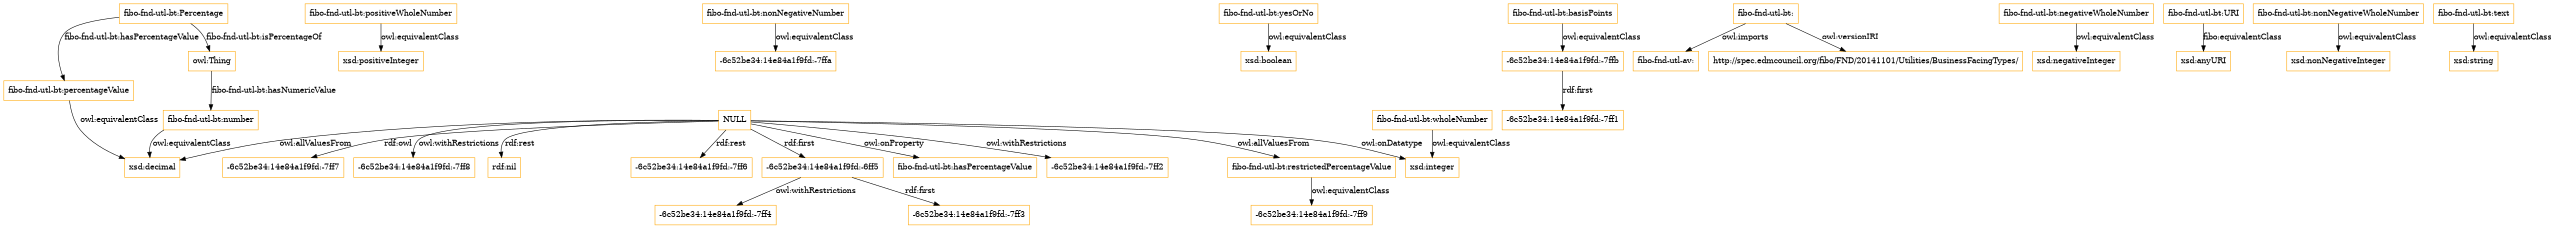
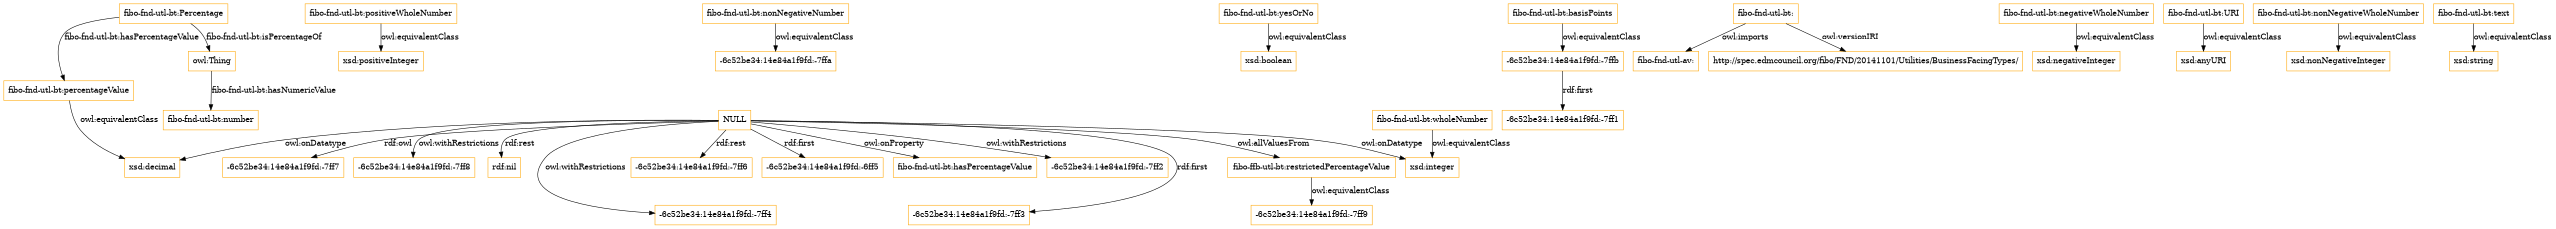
  digraph {
    fontname="DejaVu Serif"
    rankdir=TB
    node [color=orange fontname="DejaVu Serif" shape=rectangle]
    edge [fontname="DejaVu Serif"]
    "fibo-fnd-utl-bt:Percentage"
    "fibo-fnd-utl-bt:percentageValue"
    "owl:Thing"
    "xsd:decimal"
    "fibo-fnd-utl-bt:number"
    "fibo-fnd-utl-bt:positiveWholeNumber"
    "xsd:positiveInteger"
    "fibo-fnd-utl-bt:nonNegativeNumber"
    "-6c52be34:14e84a1f9fd:-7ffa"
-   "fibo-fnd-utl-bt:restrictedPercentageValue"
+   "fibo-fnd-utl-bt:restrictedPercentageValue" [label="fibo-ffb-utl-bt:restrictedPercentageValue"]
    "-6c52be34:14e84a1f9fd:-7ff9"
    "fibo-fnd-utl-bt:yesOrNo"
    "xsd:boolean"
    "fibo-fnd-utl-bt:basisPoints"
    "-6c52be34:14e84a1f9fd:-7ffb"
    "-6c52be34:14e84a1f9fd:-7ff1"
    "fibo-fnd-utl-bt:"
    "fibo-fnd-utl-av:"
    "http://spec.edmcouncil.org/fibo/FND/20141101/Utilities/BusinessFacingTypes/"
    "fibo-fnd-utl-bt:negativeWholeNumber"
    "xsd:negativeInteger"
    "fibo-fnd-utl-bt:URI"
    "xsd:anyURI"
    "fibo-fnd-utl-bt:nonNegativeWholeNumber"
    "xsd:nonNegativeInteger"
    NULL
    "-6c52be34:14e84a1f9fd:-7ff3"
    "xsd:integer"
    "-6c52be34:14e84a1f9fd:-7ff7"
    "-6c52be34:14e84a1f9fd:-7ff8"
    "rdf:nil"
    "-6c52be34:14e84a1f9fd:-7ff4"
    "-6c52be34:14e84a1f9fd:-7ff6"
    n34 [label="-6c52be34:14e84a1f9fd:-6ff5"]
    "fibo-fnd-utl-bt:hasPercentageValue"
    "-6c52be34:14e84a1f9fd:-7ff2"
    "fibo-fnd-utl-bt:wholeNumber"
    "fibo-fnd-utl-bt:text"
    "xsd:string"
    "fibo-fnd-utl-bt:Percentage" -> "fibo-fnd-utl-bt:percentageValue" [label="fibo-fnd-utl-bt:hasPercentageValue"]
    "fibo-fnd-utl-bt:Percentage" -> "owl:Thing" [label="fibo-fnd-utl-bt:isPercentageOf"]
    "fibo-fnd-utl-bt:percentageValue" -> "xsd:decimal" [label="owl:equivalentClass"]
    "owl:Thing" -> "fibo-fnd-utl-bt:number" [label="fibo-fnd-utl-bt:hasNumericValue"]
-   "fibo-fnd-utl-bt:number" -> "xsd:decimal" [label="owl:equivalentClass"]
    "fibo-fnd-utl-bt:positiveWholeNumber" -> "xsd:positiveInteger" [label="owl:equivalentClass"]
    "fibo-fnd-utl-bt:nonNegativeNumber" -> "-6c52be34:14e84a1f9fd:-7ffa" [label="owl:equivalentClass"]
    "fibo-fnd-utl-bt:restrictedPercentageValue" -> "-6c52be34:14e84a1f9fd:-7ff9" [label="owl:equivalentClass"]
    "fibo-fnd-utl-bt:yesOrNo" -> "xsd:boolean" [label="owl:equivalentClass"]
    "fibo-fnd-utl-bt:basisPoints" -> "-6c52be34:14e84a1f9fd:-7ffb" [label="owl:equivalentClass"]
    "-6c52be34:14e84a1f9fd:-7ffb" -> "-6c52be34:14e84a1f9fd:-7ff1" [label="rdf:first"]
    "fibo-fnd-utl-bt:" -> "fibo-fnd-utl-av:" [label="owl:imports"]
    "fibo-fnd-utl-bt:" -> "http://spec.edmcouncil.org/fibo/FND/20141101/Utilities/BusinessFacingTypes/" [label="owl:versionIRI"]
    "fibo-fnd-utl-bt:negativeWholeNumber" -> "xsd:negativeInteger" [label="owl:equivalentClass"]
-   "fibo-fnd-utl-bt:URI" -> "xsd:anyURI" [label="fibo:equivalentClass"]
+   "fibo-fnd-utl-bt:URI" -> "xsd:anyURI" [label="owl:equivalentClass"]
    "fibo-fnd-utl-bt:nonNegativeWholeNumber" -> "xsd:nonNegativeInteger" [label="owl:equivalentClass"]
-   NULL -> "xsd:decimal" [label="owl:allValuesFrom"]
+   NULL -> "xsd:decimal" [label="owl:onDatatype"]
    NULL -> "fibo-fnd-utl-bt:restrictedPercentageValue" [label="owl:allValuesFrom"]
-   n34 -> "-6c52be34:14e84a1f9fd:-7ff3" [label="rdf:first"]
+   NULL -> "-6c52be34:14e84a1f9fd:-7ff3" [label="rdf:first"]
    NULL -> "xsd:integer" [label="owl:onDatatype"]
    NULL -> "-6c52be34:14e84a1f9fd:-7ff7" [label="rdf:owl"]
    NULL -> "-6c52be34:14e84a1f9fd:-7ff8" [label="owl:withRestrictions"]
    NULL -> "rdf:nil" [label="rdf:rest"]
-   n34 -> "-6c52be34:14e84a1f9fd:-7ff4" [label="owl:withRestrictions"]
+   NULL -> "-6c52be34:14e84a1f9fd:-7ff4" [label="owl:withRestrictions"]
    NULL -> "-6c52be34:14e84a1f9fd:-7ff6" [label="rdf:rest"]
    NULL -> n34 [label="rdf:first"]
    NULL -> "fibo-fnd-utl-bt:hasPercentageValue" [label="owl:onProperty"]
    NULL -> "-6c52be34:14e84a1f9fd:-7ff2" [label="owl:withRestrictions"]
    "fibo-fnd-utl-bt:wholeNumber" -> "xsd:integer" [label="owl:equivalentClass"]
    "fibo-fnd-utl-bt:text" -> "xsd:string" [label="owl:equivalentClass"]
  }
